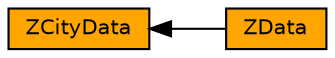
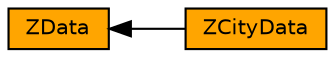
  digraph {
    rankdir=LR
    node [color=black fillcolor=orange fontname=Helvetica fontsize=10 shape=box style=filled]
    n1 [height=0.2 label=ZCityData width=0.4]
    n2 [fontcolor=black height=0.2 label=ZData width=0.4]
-   n1 -> n2 [dir=back fontname=Helvetica fontsize=10 labelfontname=Helvetica labelfontsize=10 shape=plaintext style=solid]
+   n2 -> n1 [dir=back fontname=Helvetica fontsize=10 labelfontname=Helvetica labelfontsize=10 shape=plaintext style=solid]
  }
